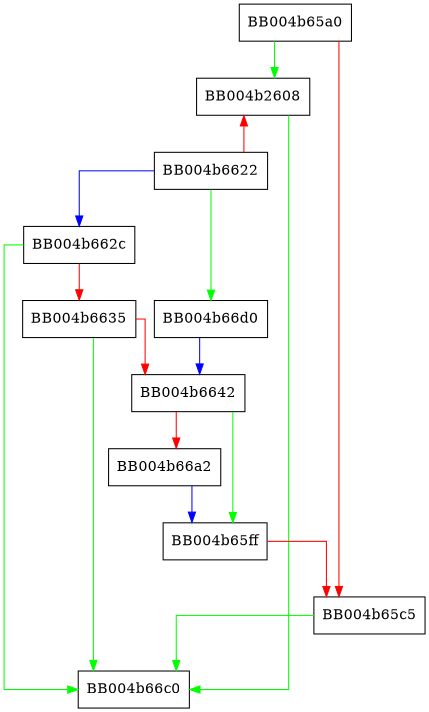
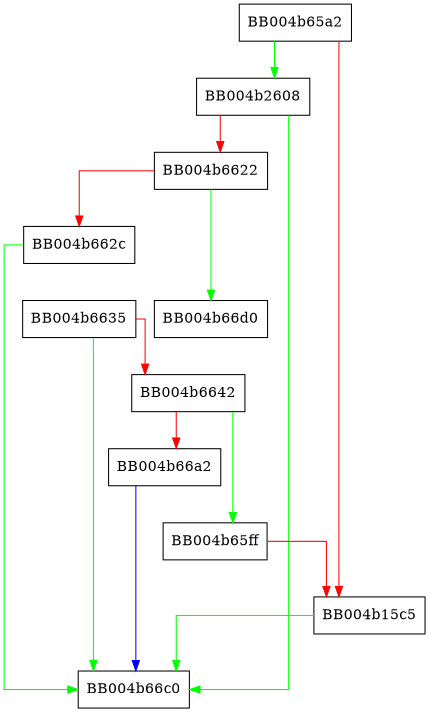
  digraph {
    splines=ortho
    node [shape=box]
    edge [color=green]
    n1 [label=BB004b2608]
-   BB004b65a0
-   BB004b65c5
+   BB004b65a0 [label=BB004b65a2]
+   BB004b65c5 [label=BB004b15c5]
    BB004b66c0
    BB004b6622
    BB004b66d0
    BB004b662c
    BB004b65ff
    BB004b6642
    BB004b6635
    BB004b66a2
    n1 -> BB004b66c0
-   BB004b6622 -> n1 [color=red]
+   n1 -> BB004b6622 [color=red]
    BB004b65a0 -> n1
    BB004b65a0 -> BB004b65c5 [color=red]
    BB004b65c5 -> BB004b66c0
    BB004b6622 -> BB004b66d0
-   BB004b6622 -> BB004b662c [color=blue]
-   BB004b66d0 -> BB004b6642 [color=blue]
+   BB004b6622 -> BB004b662c [color=red]
    BB004b662c -> BB004b66c0
-   BB004b662c -> BB004b6635 [color=red]
    BB004b65ff -> BB004b65c5 [color=red]
    BB004b6642 -> BB004b65ff
    BB004b6642 -> BB004b66a2 [color=red]
    BB004b6635 -> BB004b66c0
    BB004b6635 -> BB004b6642 [color=red]
-   BB004b66a2 -> BB004b65ff [color=blue]
+   BB004b66a2 -> BB004b66c0 [color=blue]
  }
